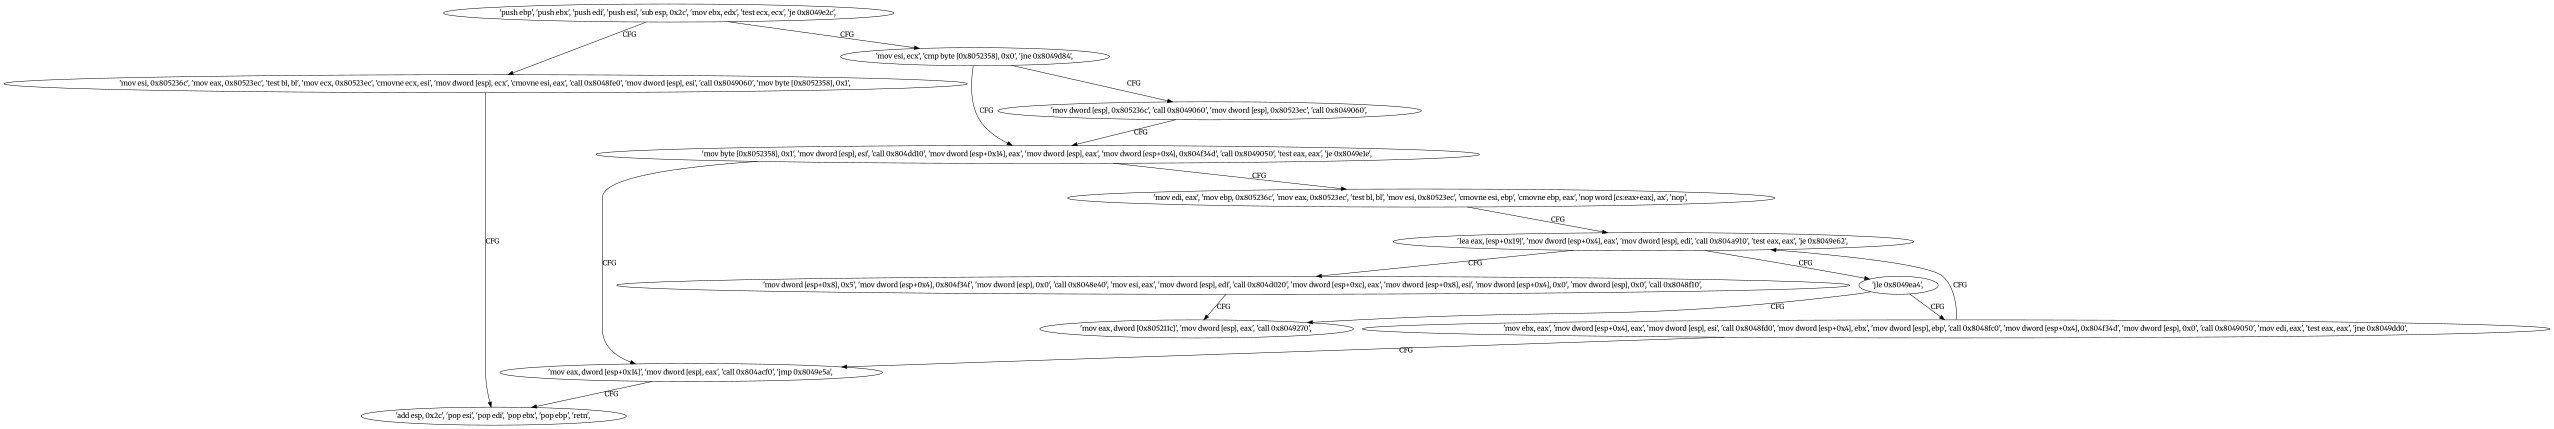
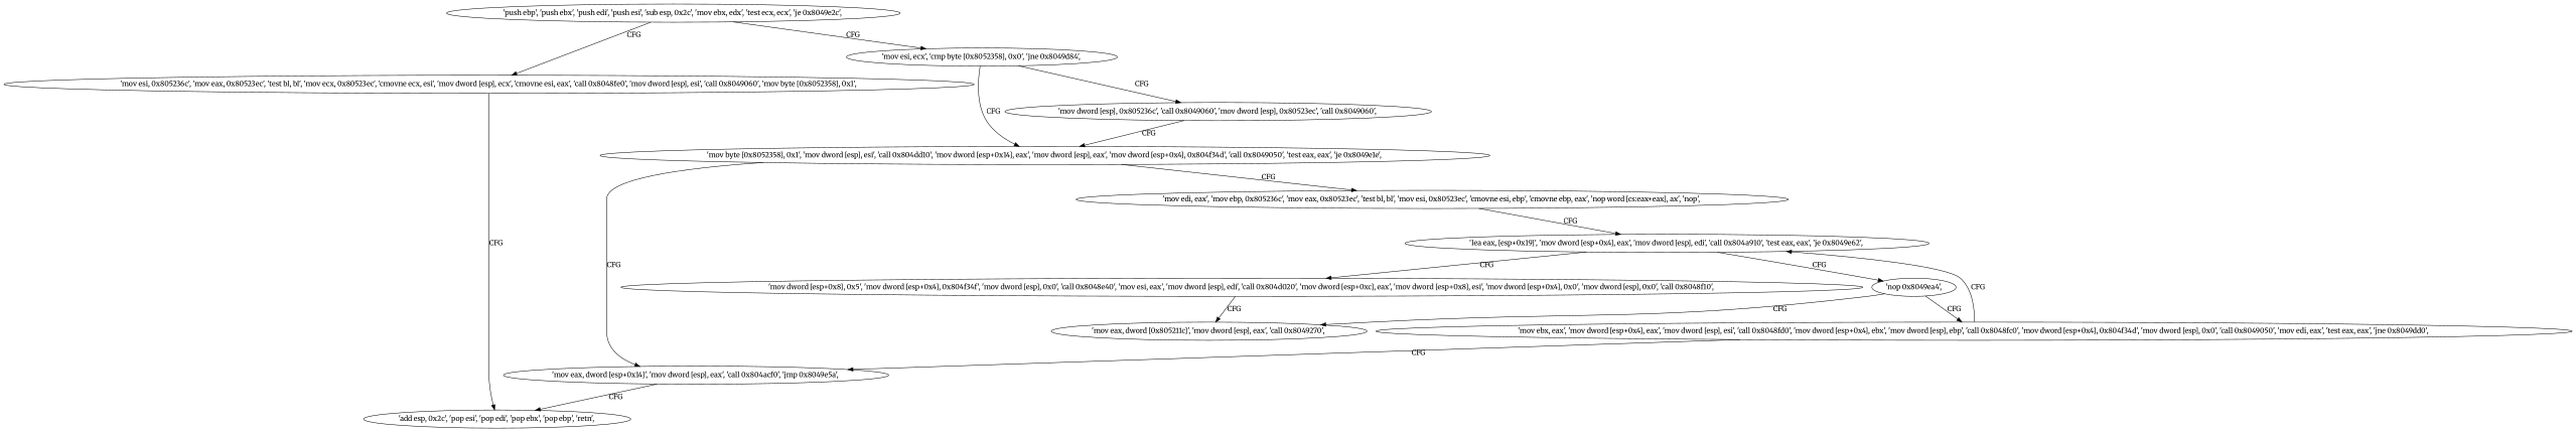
  digraph {
    fontname=Merriweather
    node [fontname=Merriweather]
    edge [fontname=Merriweather]
    n1 [label="'push ebp', 'push ebx', 'push edi', 'push esi', 'sub esp, 0x2c', 'mov ebx, edx', 'test ecx, ecx', 'je 0x8049e2c', "]
    n2 [label="'mov esi, 0x805236c', 'mov eax, 0x80523ec', 'test bl, bl', 'mov ecx, 0x80523ec', 'cmovne ecx, esi', 'mov dword [esp], ecx', 'cmovne esi, eax', 'call 0x8048fe0', 'mov dword [esp], esi', 'call 0x8049060', 'mov byte [0x8052358], 0x1', "]
    n3 [label="'mov esi, ecx', 'cmp byte [0x8052358], 0x0', 'jne 0x8049d84', "]
    n4 [label="'add esp, 0x2c', 'pop esi', 'pop edi', 'pop ebx', 'pop ebp', 'retn', "]
    n5 [label="'mov byte [0x8052358], 0x1', 'mov dword [esp], esi', 'call 0x804dd10', 'mov dword [esp+0x14], eax', 'mov dword [esp], eax', 'mov dword [esp+0x4], 0x804f34d', 'call 0x8049050', 'test eax, eax', 'je 0x8049e1e', "]
    n6 [label="'mov dword [esp], 0x805236c', 'call 0x8049060', 'mov dword [esp], 0x80523ec', 'call 0x8049060', "]
    n7 [label="'mov eax, dword [esp+0x14]', 'mov dword [esp], eax', 'call 0x804acf0', 'jmp 0x8049e5a', "]
    n8 [label="'mov edi, eax', 'mov ebp, 0x805236c', 'mov eax, 0x80523ec', 'test bl, bl', 'mov esi, 0x80523ec', 'cmovne esi, ebp', 'cmovne ebp, eax', 'nop word [cs:eax+eax], ax', 'nop', "]
    n9 [label="'lea eax, [esp+0x19]', 'mov dword [esp+0x4], eax', 'mov dword [esp], edi', 'call 0x804a910', 'test eax, eax', 'je 0x8049e62', "]
    n10 [label="'mov dword [esp+0x8], 0x5', 'mov dword [esp+0x4], 0x804f34f', 'mov dword [esp], 0x0', 'call 0x8048e40', 'mov esi, eax', 'mov dword [esp], edi', 'call 0x804d020', 'mov dword [esp+0xc], eax', 'mov dword [esp+0x8], esi', 'mov dword [esp+0x4], 0x0', 'mov dword [esp], 0x0', 'call 0x8048f10', "]
-   n11 [label="'jle 0x8049ea4', "]
+   n11 [label="'nop 0x8049ea4',"]
    n12 [label="'mov eax, dword [0x805211c]', 'mov dword [esp], eax', 'call 0x8049270', "]
    n13 [label="'mov ebx, eax', 'mov dword [esp+0x4], eax', 'mov dword [esp], esi', 'call 0x8048fd0', 'mov dword [esp+0x4], ebx', 'mov dword [esp], ebp', 'call 0x8048fc0', 'mov dword [esp+0x4], 0x804f34d', 'mov dword [esp], 0x0', 'call 0x8049050', 'mov edi, eax', 'test eax, eax', 'jne 0x8049dd0', "]
    n1 -> n2 [label=CFG]
    n1 -> n3 [label=CFG]
    n2 -> n4 [label=CFG]
    n3 -> n5 [label=CFG]
    n3 -> n6 [label=CFG]
    n5 -> n7 [label=CFG]
    n5 -> n8 [label=CFG]
    n6 -> n5 [label=CFG]
    n7 -> n4 [label=CFG]
    n8 -> n9 [label=CFG]
    n9 -> n10 [label=CFG]
    n9 -> n11 [label=CFG]
    n10 -> n12 [label=CFG]
    n11 -> n12 [label=CFG]
    n11 -> n13 [label=CFG]
    n13 -> n7 [label=CFG]
    n13 -> n9 [label=CFG]
  }
